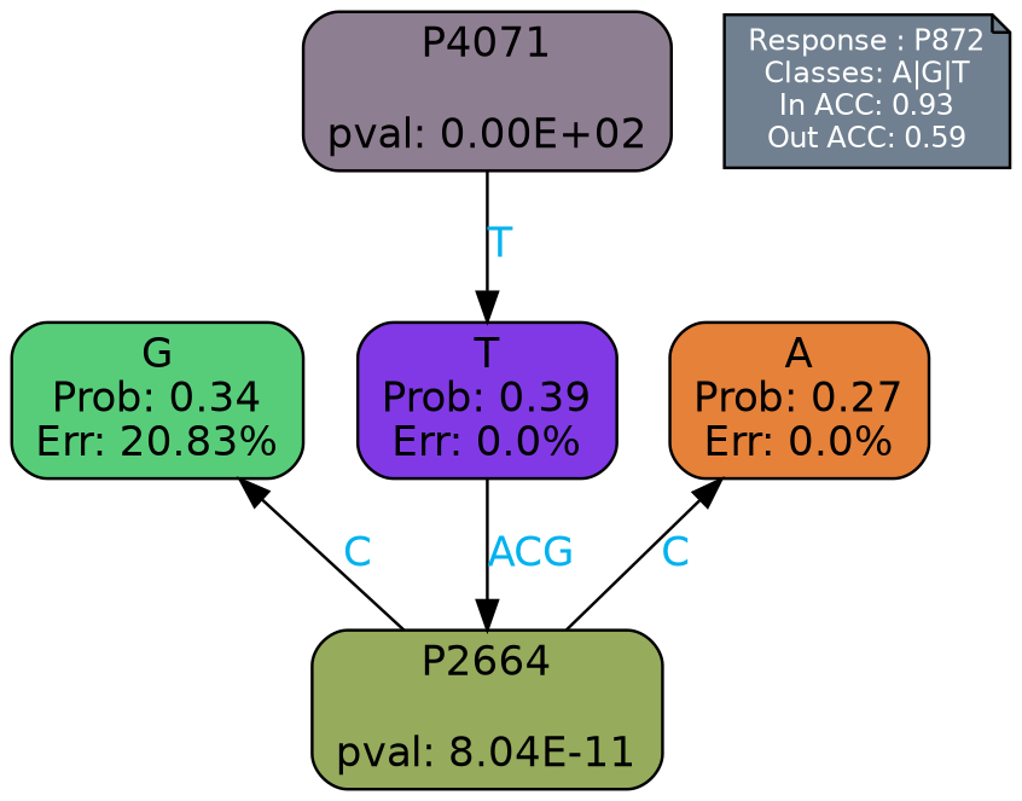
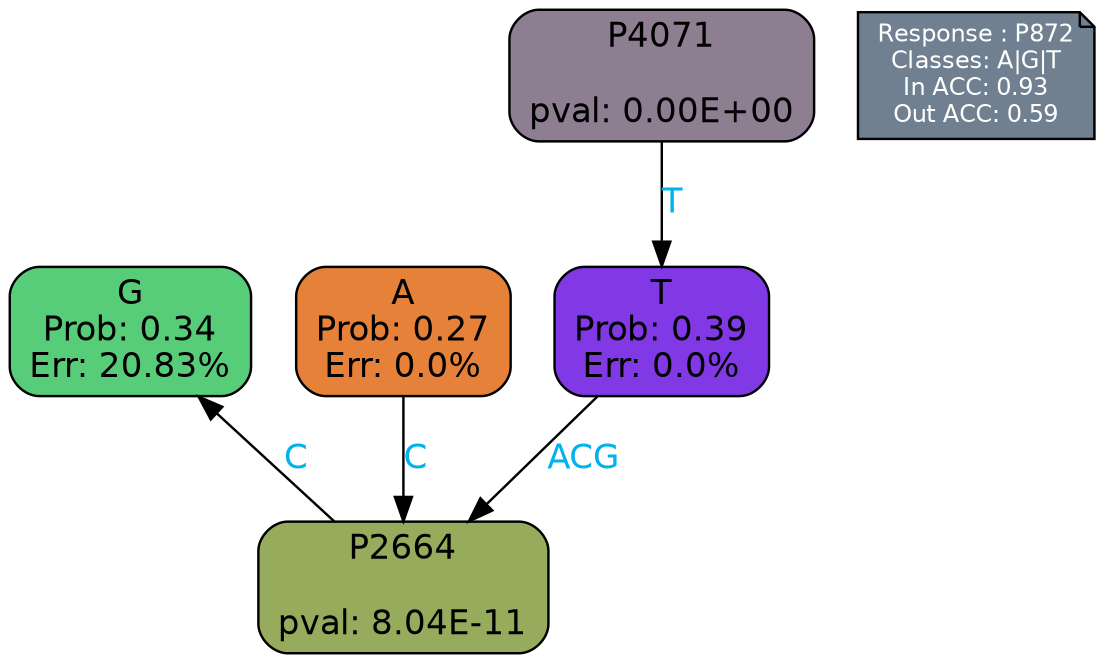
  digraph {
    ranksep=equally
    splines=polylines
    node [color=black fontname=helvetica shape=box style="filled, rounded"]
    edge [fontcolor=deepskyblue2 fontname=helvetica]
    n1 [fillcolor="#58cd79" label="G\nProb: 0.34\nErr: 20.83%"]
    n2 [fillcolor="#e58139" label="A\nProb: 0.27\nErr: 0.0%"]
    n3 [fillcolor="#8139e5" label="T\nProb: 0.39\nErr: 0.0%"]
    n4 [align=left fillcolor=slategray fontcolor=white fontsize=10 label="Response : P872\nClasses: A|G|T\nIn ACC: 0.93\nOut ACC: 0.59\n" shape=note style=filled]
-   n5 [fillcolor="#8e7e92" label="P4071\n\npval: 0.00E+02"]
+   n5 [fillcolor="#8e7e92" label="P4071\n\npval: 0.00E+00"]
    n6 [fillcolor="#96ab5c" label="P2664\n\npval: 8.04E-11"]
    subgraph sub_1 {
      rank=same
      n1
      n2
      n3
    }
    subgraph sub_2 {
      rank=same
      n4
      n5
    }
    n3 -> n6 [label=ACG]
    n5 -> n3 [label=T]
    n6 -> n1 [label=C]
-   n6 -> n2 [label=C]
+   n2 -> n6 [label=C]
  }
